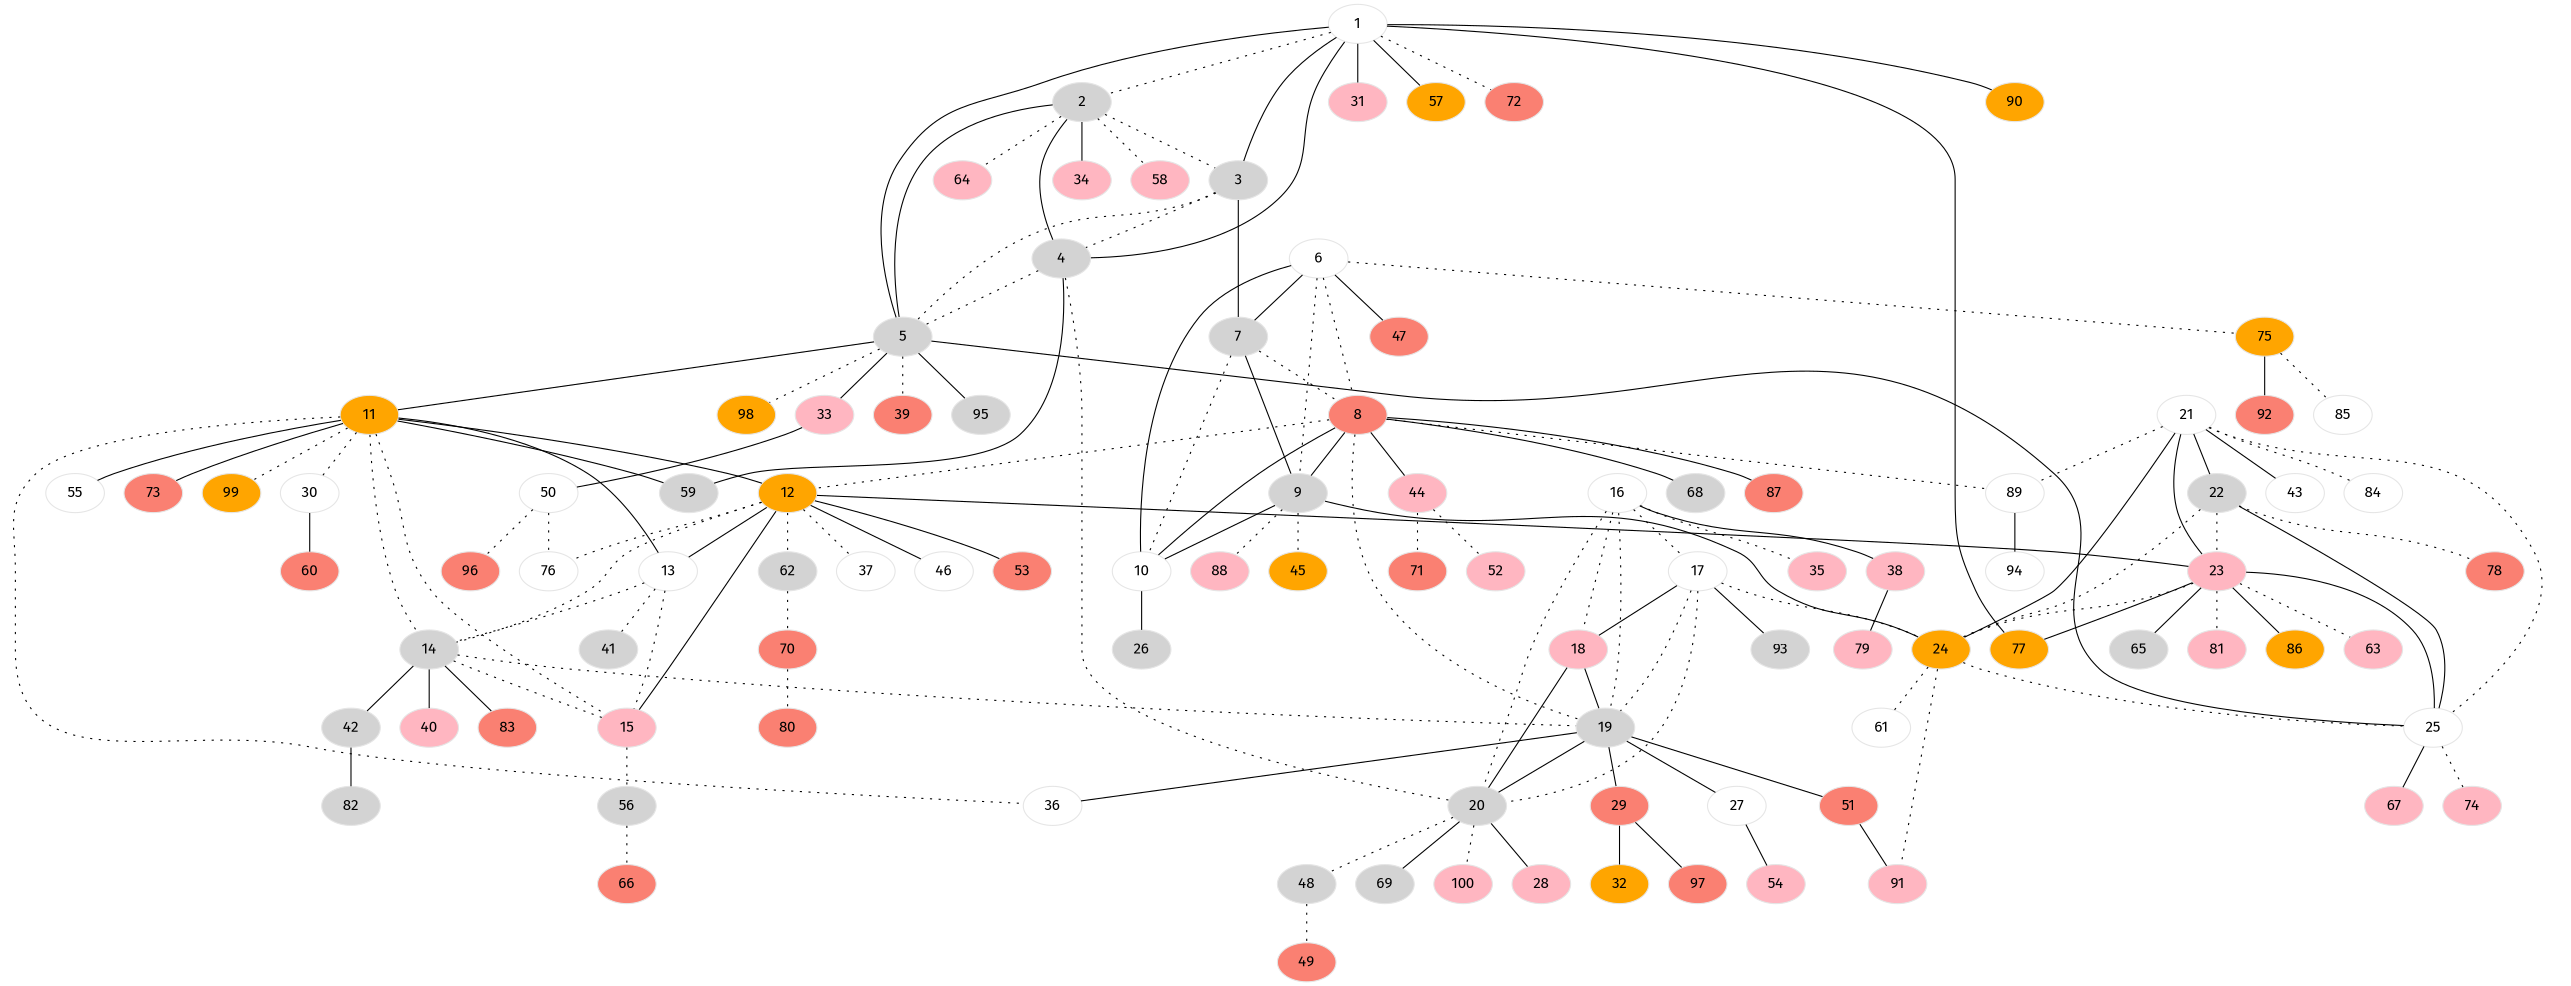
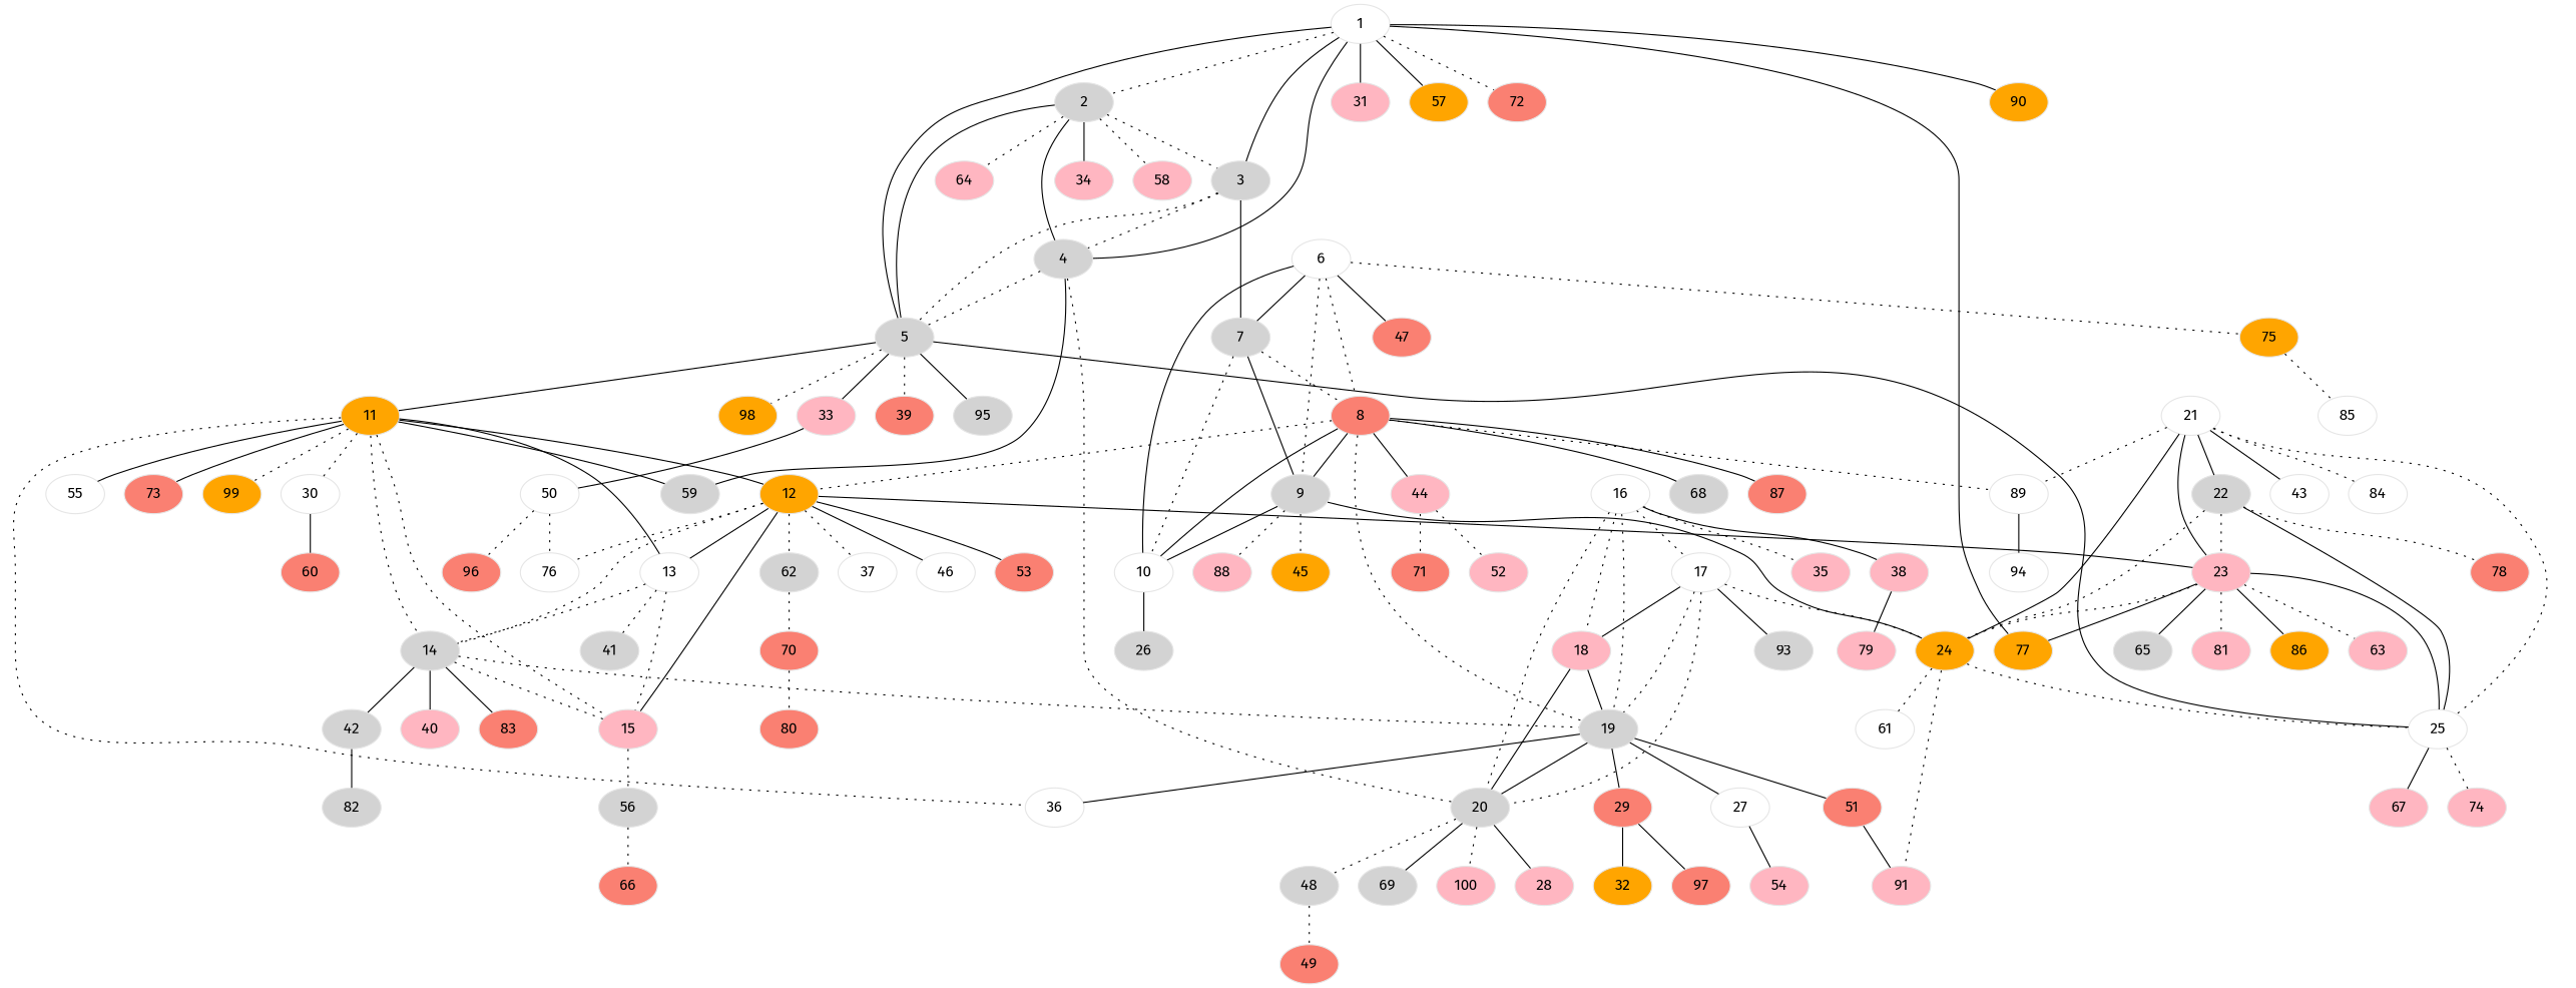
  graph {
    fontname="Fira Sans"
    node [color=gray90 fillcolor=lightgrey fontname="Fira Sans" style=filled]
    edge [fontname="Fira Sans" style=solid]
    1 [fillcolor=white]
    2
    3
    4
    5
    31 [fillcolor=lightpink]
    57 [fillcolor=orange]
    72 [fillcolor=salmon]
    77 [fillcolor=orange]
    90 [fillcolor=orange]
    34 [fillcolor=lightpink]
    58 [fillcolor=lightpink]
    64 [fillcolor=lightpink]
    7
    20
    59
    11 [fillcolor=orange]
    25 [fillcolor=white]
    33 [fillcolor=lightpink]
    39 [fillcolor=salmon]
    95
    98 [fillcolor=orange]
    8 [fillcolor=salmon]
    9
    10 [fillcolor=white]
    28 [fillcolor=lightpink]
    48
    69
    100 [fillcolor=lightpink]
    12 [fillcolor=orange]
    13 [fillcolor=white]
    14
    15 [fillcolor=lightpink]
    30 [fillcolor=white]
    36 [fillcolor=white]
    55 [fillcolor=white]
    73 [fillcolor=salmon]
    99 [fillcolor=orange]
    67 [fillcolor=lightpink]
    74 [fillcolor=lightpink]
    50 [fillcolor=white]
    6 [fillcolor=white]
    47 [fillcolor=salmon]
    75 [fillcolor=orange]
    19
    44 [fillcolor=lightpink]
    68
    87 [fillcolor=salmon]
    89 [fillcolor=white]
    24 [fillcolor=orange]
    45 [fillcolor=orange]
    88 [fillcolor=lightpink]
    26
    85 [fillcolor=white]
-   92 [fillcolor=salmon]
    27 [fillcolor=white]
    29 [fillcolor=salmon]
    51 [fillcolor=salmon]
    52 [fillcolor=lightpink]
    71 [fillcolor=salmon]
    94 [fillcolor=white]
    23 [fillcolor=lightpink]
    37 [fillcolor=white]
    46 [fillcolor=white]
    53 [fillcolor=salmon]
    62
    76 [fillcolor=white]
    61 [fillcolor=white]
    91 [fillcolor=lightpink]
    41
    40 [fillcolor=lightpink]
    42
    83 [fillcolor=salmon]
    56
    60 [fillcolor=salmon]
    63 [fillcolor=lightpink]
    65
    81 [fillcolor=lightpink]
    86 [fillcolor=orange]
    70 [fillcolor=salmon]
    82
    66 [fillcolor=salmon]
    16 [fillcolor=white]
    17 [fillcolor=white]
    18 [fillcolor=lightpink]
    35 [fillcolor=lightpink]
    38 [fillcolor=lightpink]
    93
    79 [fillcolor=lightpink]
    54 [fillcolor=lightpink]
    32 [fillcolor=orange]
    97 [fillcolor=salmon]
    49 [fillcolor=salmon]
    21 [fillcolor=white]
    22
    43 [fillcolor=white]
    84 [fillcolor=white]
    78 [fillcolor=salmon]
    96 [fillcolor=salmon]
    80 [fillcolor=salmon]
    1 -- 2 [style=dotted]
    1 -- 3
    1 -- 4
    1 -- 5
    1 -- 31
    1 -- 57
    1 -- 72 [style=dotted]
    1 -- 77
    1 -- 90
    2 -- 3 [style=dotted]
    2 -- 4
    2 -- 5
    2 -- 34
    2 -- 58 [style=dotted]
    2 -- 64 [style=dotted]
    3 -- 4 [style=dotted]
    3 -- 5 [style=dotted]
    3 -- 7
    4 -- 5 [style=dotted]
    4 -- 20 [style=dotted]
    4 -- 59
    5 -- 11
    5 -- 25
    5 -- 33
    5 -- 39 [style=dotted]
    5 -- 95
    5 -- 98 [style=dotted]
    7 -- 8 [style=dotted]
    7 -- 9
    7 -- 10 [style=dotted]
    20 -- 28
    20 -- 48 [style=dotted]
    20 -- 69
    20 -- 100 [style=dotted]
    11 -- 59
    11 -- 12
    11 -- 13
    11 -- 14 [style=dotted]
    11 -- 15 [style=dotted]
    11 -- 30 [style=dotted]
    11 -- 36 [style=dotted]
    11 -- 55
    11 -- 73
    11 -- 99 [style=dotted]
    25 -- 67
    25 -- 74 [style=dotted]
    33 -- 50
    8 -- 9
    8 -- 10
    8 -- 12 [style=dotted]
    8 -- 19 [style=dotted]
    8 -- 44
    8 -- 68
    8 -- 87
    8 -- 89 [style=dotted]
    9 -- 10
    9 -- 24
    9 -- 45 [style=dotted]
    9 -- 88 [style=dotted]
    10 -- 26
    48 -- 49 [style=dotted]
    12 -- 13
    12 -- 14 [style=dotted]
    12 -- 15
    12 -- 23
    12 -- 37 [style=dotted]
    12 -- 46
    12 -- 53
    12 -- 62 [style=dotted]
    12 -- 76 [style=dotted]
    13 -- 14 [style=dotted]
    13 -- 15 [style=dotted]
    13 -- 41 [style=dotted]
    14 -- 15 [style=dotted]
    14 -- 19 [style=dotted]
    14 -- 40
    14 -- 42
    14 -- 83
    15 -- 56 [style=dotted]
    30 -- 60
    50 -- 76 [style=dotted]
    50 -- 96 [style=dotted]
    6 -- 7
    6 -- 8 [style=dotted]
    6 -- 9 [style=dotted]
    6 -- 10
    6 -- 47
    6 -- 75 [style=dotted]
    75 -- 85 [style=dotted]
-   75 -- 92
    19 -- 20
    19 -- 36
    19 -- 27
    19 -- 29
    19 -- 51
    44 -- 52 [style=dotted]
    44 -- 71 [style=dotted]
    89 -- 94
    24 -- 25 [style=dotted]
    24 -- 61 [style=dotted]
    24 -- 91 [style=dotted]
    27 -- 54
    29 -- 32
    29 -- 97
    51 -- 91
    23 -- 77
    23 -- 25
    23 -- 24 [style=dotted]
    23 -- 63 [style=dotted]
    23 -- 65
    23 -- 81 [style=dotted]
    23 -- 86
    62 -- 70 [style=dotted]
    42 -- 82
    56 -- 66 [style=dotted]
    70 -- 80 [style=dotted]
    16 -- 20 [style=dotted]
    16 -- 19 [style=dotted]
    16 -- 17 [style=dotted]
    16 -- 18 [style=dotted]
    16 -- 35 [style=dotted]
    16 -- 38
    17 -- 20 [style=dotted]
    17 -- 19 [style=dotted]
    17 -- 24 [style=dotted]
    17 -- 18
    17 -- 93
    18 -- 20
    18 -- 19
    38 -- 79
    21 -- 25 [style=dotted]
    21 -- 89 [style=dotted]
    21 -- 24
    21 -- 23
    21 -- 22
    21 -- 43
    21 -- 84 [style=dotted]
    22 -- 25
    22 -- 24 [style=dotted]
    22 -- 23 [style=dotted]
    22 -- 78 [style=dotted]
  }
